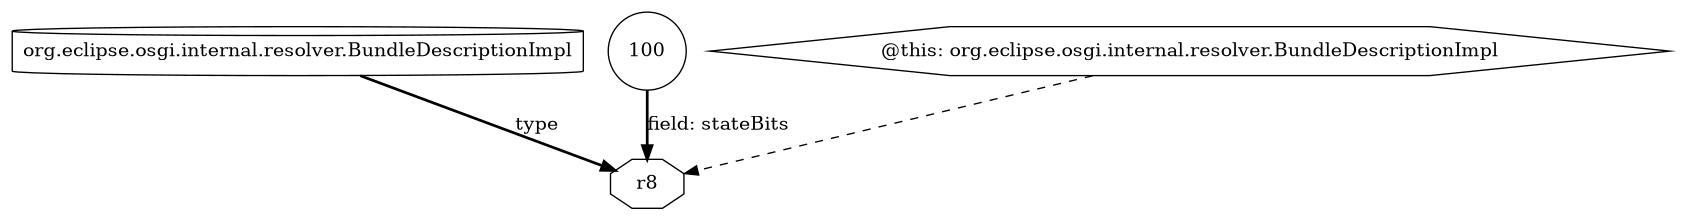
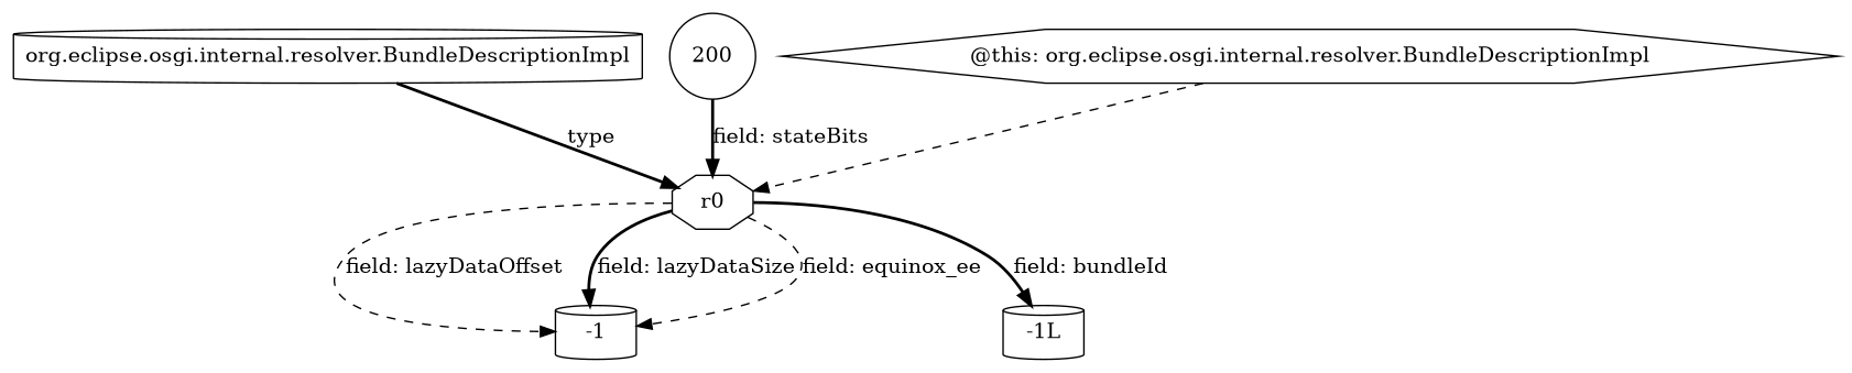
  digraph {
    node [shape=cylinder]
    edge [style=bold]
    n1 [label="org.eclipse.osgi.internal.resolver.BundleDescriptionImpl"]
-   n2 [label=r8 shape=octagon]
-   n5 [label=100 shape=circle]
+   n2 [label=r0 shape=octagon]
+   n3 [label=-1]
+   n4 [label="-1L"]
+   n5 [label=200 shape=circle]
    n6 [label="@this: org.eclipse.osgi.internal.resolver.BundleDescriptionImpl" shape=hexagon]
    n1 -> n2 [label=type]
+   n2 -> n3 [label="field: lazyDataOffset" style=dashed]
+   n2 -> n3 [label="field: lazyDataSize"]
+   n2 -> n3 [label="field: equinox_ee" style=dashed]
+   n2 -> n4 [label="field: bundleId"]
    n5 -> n2 [label="field: stateBits"]
    n6 -> n2 [style=dashed]
  }
